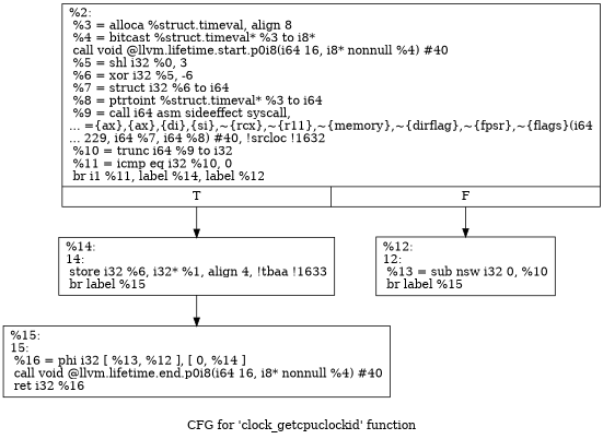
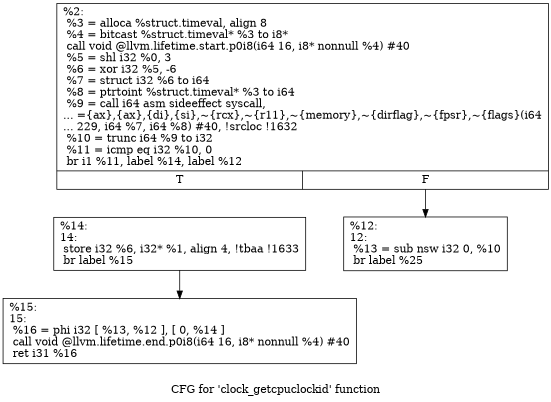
  digraph {
    label="CFG for 'clock_getcpuclockid' function"
    node [shape=record]
    n1 [label="{%2:\l  %3 = alloca %struct.timeval, align 8\l  %4 = bitcast %struct.timeval* %3 to i8*\l  call void @llvm.lifetime.start.p0i8(i64 16, i8* nonnull %4) #40\l  %5 = shl i32 %0, 3\l  %6 = xor i32 %5, -6\l  %7 = struct i32 %6 to i64\l  %8 = ptrtoint %struct.timeval* %3 to i64\l  %9 = call i64 asm sideeffect syscall,\l... =\{ax\},\{ax\},\{di\},\{si\},~\{rcx\},~\{r11\},~\{memory\},~\{dirflag\},~\{fpsr\},~\{flags\}(i64\l... 229, i64 %7, i64 %8) #40, !srcloc !1632\l  %10 = trunc i64 %9 to i32\l  %11 = icmp eq i32 %10, 0\l  br i1 %11, label %14, label %12\l|{<s0>T|<s1>F}}"]
    n2 [label="{%14:\l14:                                               \l  store i32 %6, i32* %1, align 4, !tbaa !1633\l  br label %15\l}"]
-   n3 [label="{%12:\l12:                                               \l  %13 = sub nsw i32 0, %10\l  br label %15\l}"]
-   n4 [label="{%15:\l15:                                               \l  %16 = phi i32 [ %13, %12 ], [ 0, %14 ]\l  call void @llvm.lifetime.end.p0i8(i64 16, i8* nonnull %4) #40\l  ret i32 %16\l}"]
-   n1 -> n2 [tailport=s0]
+   n3 [label="{%12:\l12:                                               \l  %13 = sub nsw i32 0, %10\l  br label %25\l}"]
+   n4 [label="{%15:\l15:                                               \l  %16 = phi i32 [ %13, %12 ], [ 0, %14 ]\l  call void @llvm.lifetime.end.p0i8(i64 16, i8* nonnull %4) #40\l  ret i31 %16\l}"]
    n1 -> n3 [tailport=s1]
    n2 -> n4
  }
